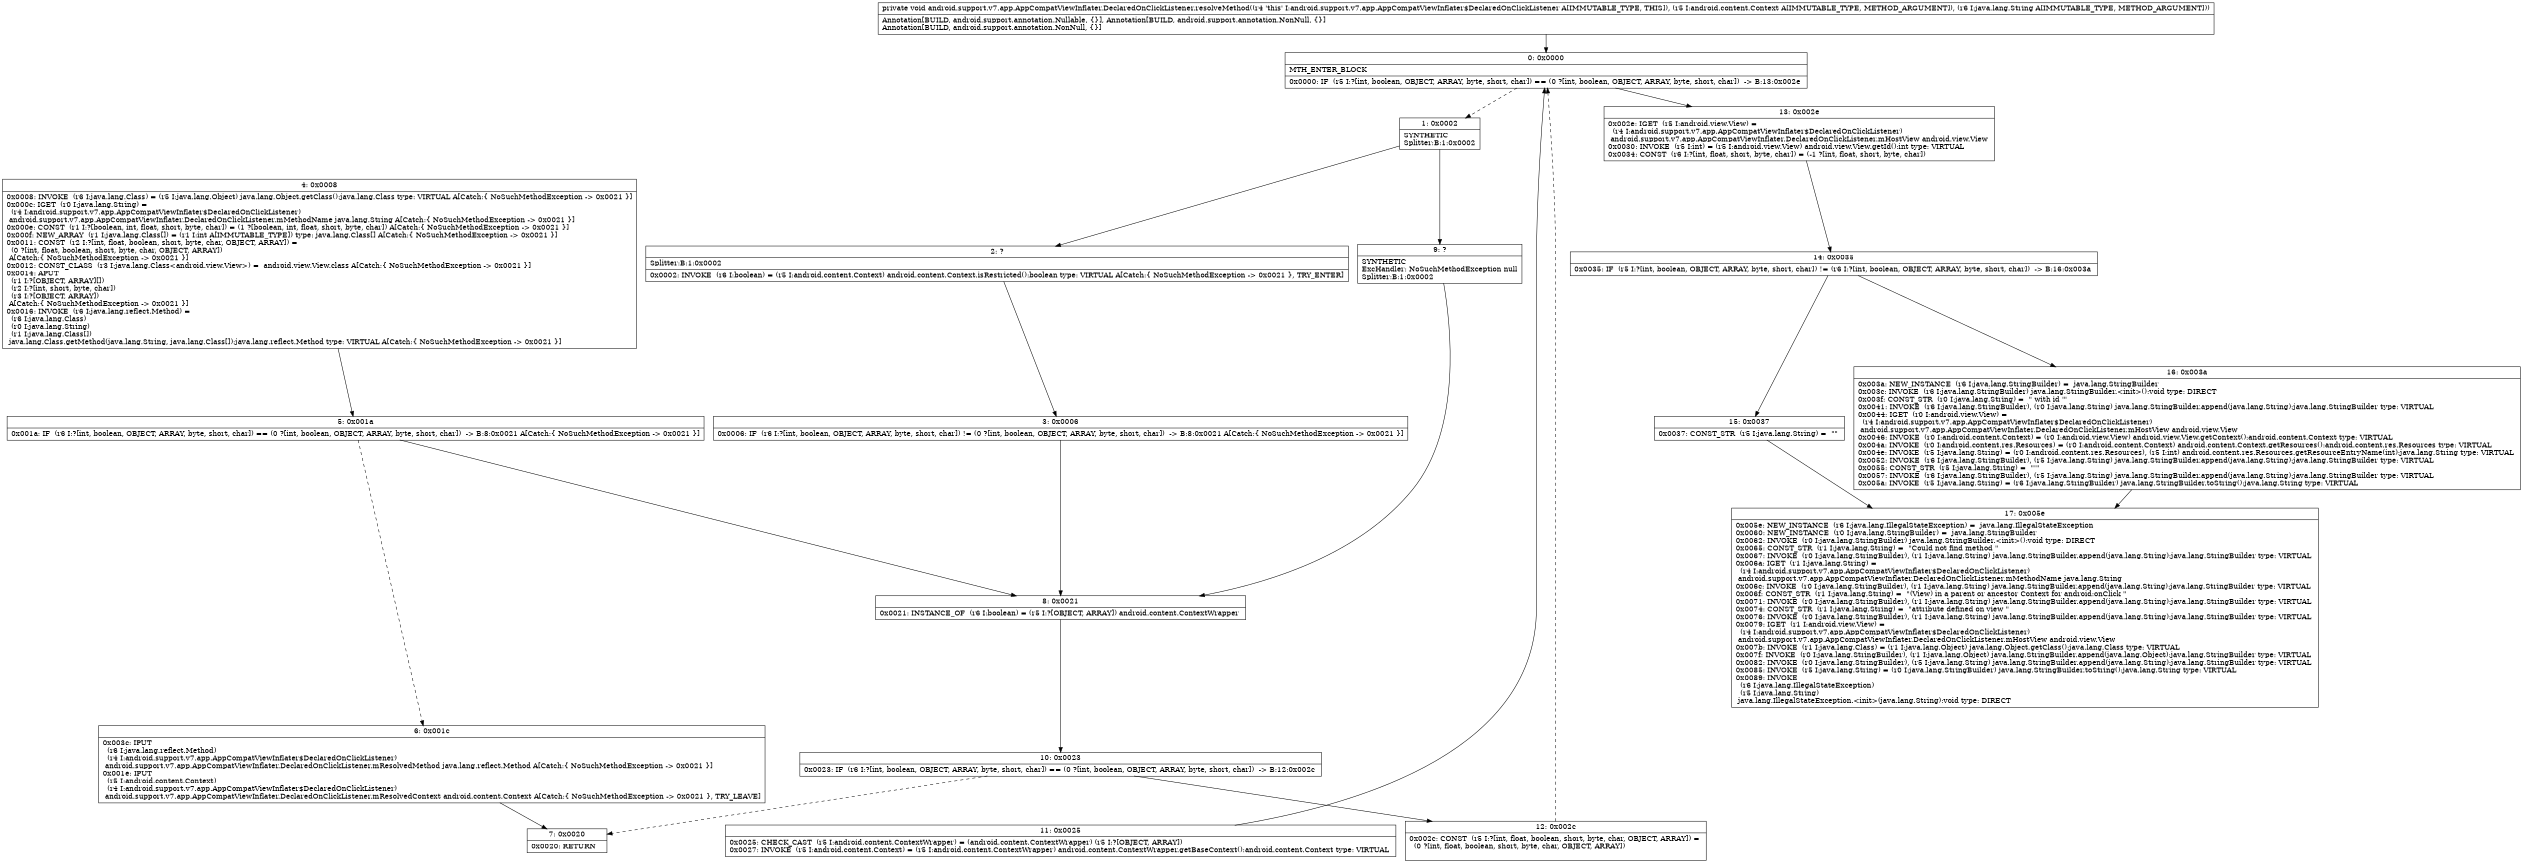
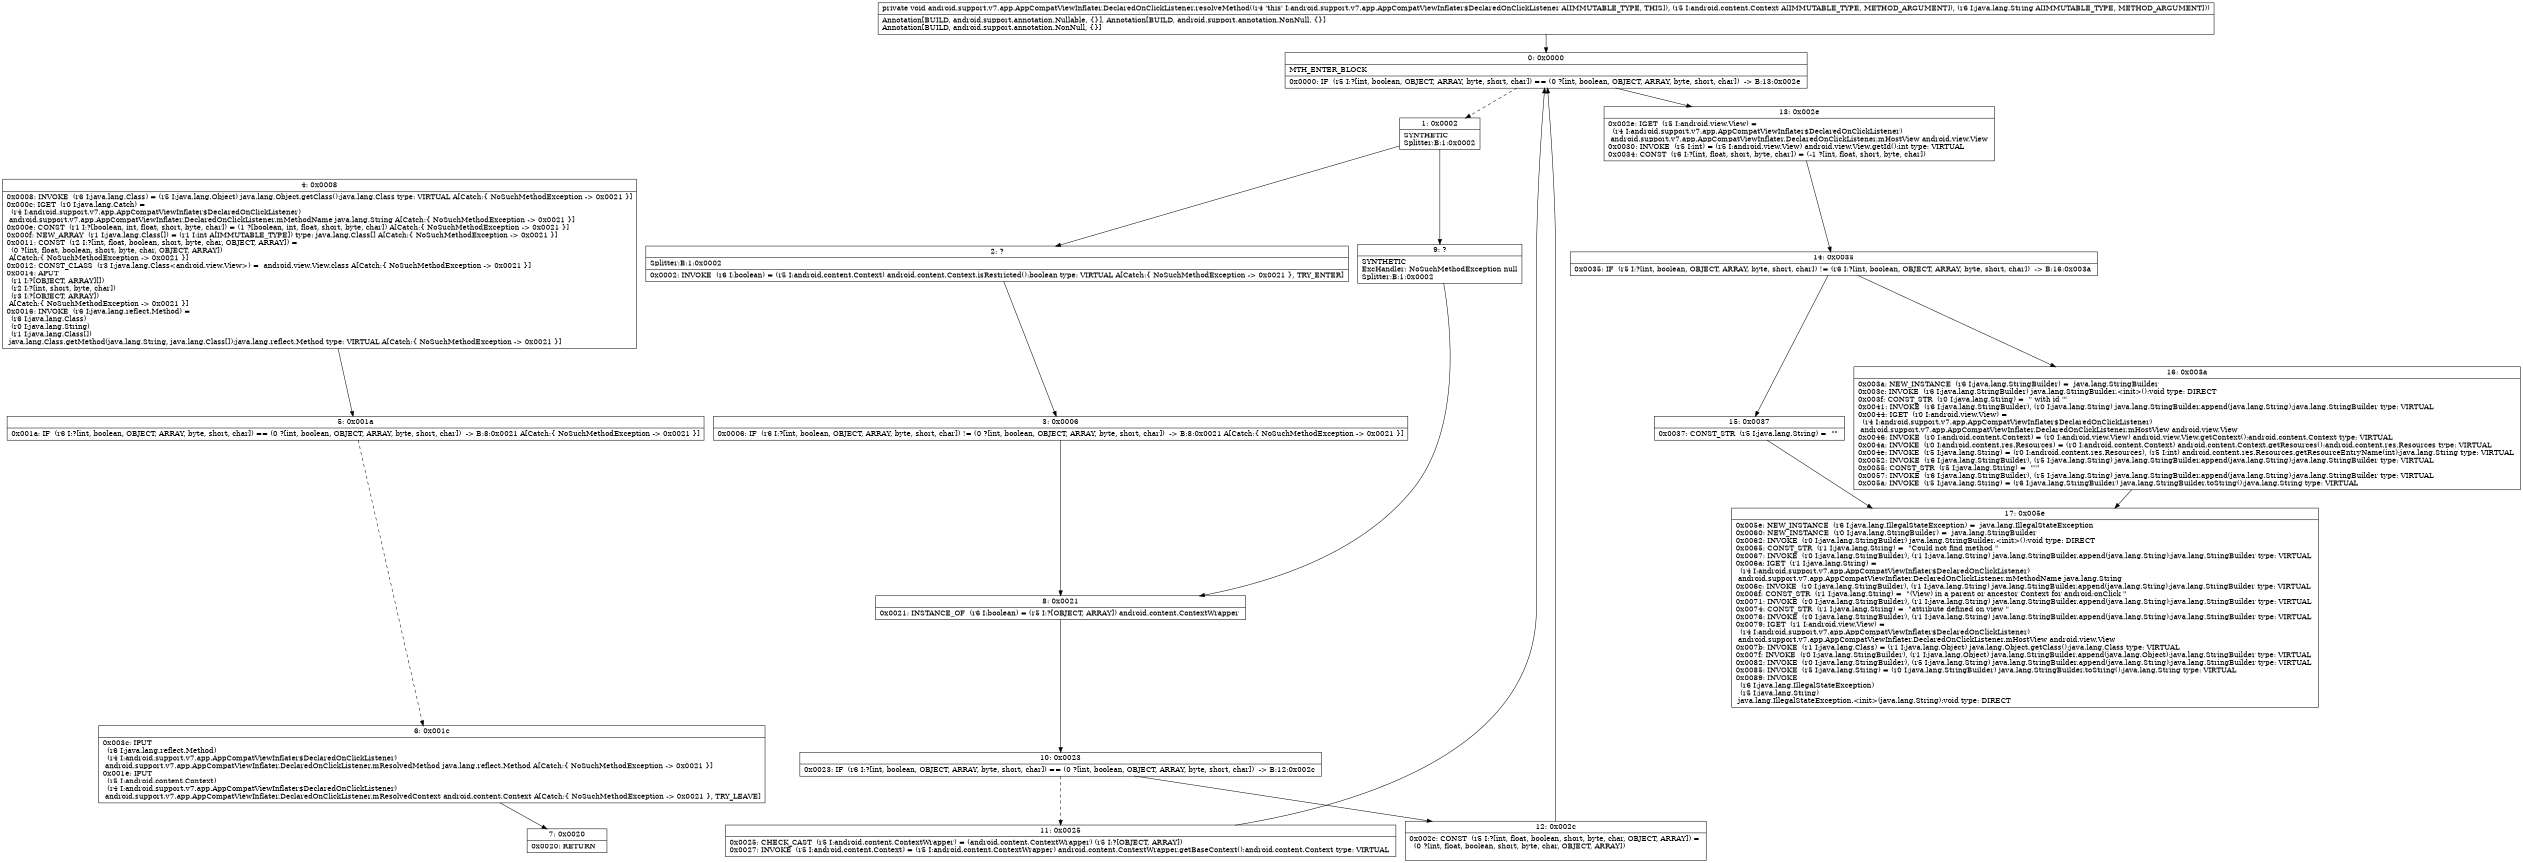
  digraph {
    node [shape=record]
    n1 [label="{0\:\ 0x0000|MTH_ENTER_BLOCK\l|0x0000: IF  (r5 I:?[int, boolean, OBJECT, ARRAY, byte, short, char]) == (0 ?[int, boolean, OBJECT, ARRAY, byte, short, char])  \-\> B:13:0x002e \l}"]
    n2 [label="{1\:\ 0x0002|SYNTHETIC\lSplitter:B:1:0x0002\l}"]
    n3 [label="{13\:\ 0x002e|0x002e: IGET  (r5 I:android.view.View) = \l  (r4 I:android.support.v7.app.AppCompatViewInflater$DeclaredOnClickListener)\l android.support.v7.app.AppCompatViewInflater.DeclaredOnClickListener.mHostView android.view.View \l0x0030: INVOKE  (r5 I:int) = (r5 I:android.view.View) android.view.View.getId():int type: VIRTUAL \l0x0034: CONST  (r6 I:?[int, float, short, byte, char]) = (\-1 ?[int, float, short, byte, char]) \l}"]
    n4 [label="{2\:\ ?|Splitter:B:1:0x0002\l|0x0002: INVOKE  (r6 I:boolean) = (r5 I:android.content.Context) android.content.Context.isRestricted():boolean type: VIRTUAL A[Catch:\{ NoSuchMethodException \-\> 0x0021 \}, TRY_ENTER]\l}"]
    n5 [label="{9\:\ ?|SYNTHETIC\lExcHandler: NoSuchMethodException null\lSplitter:B:1:0x0002\l}"]
    n6 [label="{14\:\ 0x0035|0x0035: IF  (r5 I:?[int, boolean, OBJECT, ARRAY, byte, short, char]) != (r6 I:?[int, boolean, OBJECT, ARRAY, byte, short, char])  \-\> B:16:0x003a \l}"]
    n7 [label="{3\:\ 0x0006|0x0006: IF  (r6 I:?[int, boolean, OBJECT, ARRAY, byte, short, char]) != (0 ?[int, boolean, OBJECT, ARRAY, byte, short, char])  \-\> B:8:0x0021 A[Catch:\{ NoSuchMethodException \-\> 0x0021 \}]\l}"]
    n8 [label="{8\:\ 0x0021|0x0021: INSTANCE_OF  (r6 I:boolean) = (r5 I:?[OBJECT, ARRAY]) android.content.ContextWrapper \l}"]
-   n9 [label="{4\:\ 0x0008|0x0008: INVOKE  (r6 I:java.lang.Class) = (r5 I:java.lang.Object) java.lang.Object.getClass():java.lang.Class type: VIRTUAL A[Catch:\{ NoSuchMethodException \-\> 0x0021 \}]\l0x000c: IGET  (r0 I:java.lang.String) = \l  (r4 I:android.support.v7.app.AppCompatViewInflater$DeclaredOnClickListener)\l android.support.v7.app.AppCompatViewInflater.DeclaredOnClickListener.mMethodName java.lang.String A[Catch:\{ NoSuchMethodException \-\> 0x0021 \}]\l0x000e: CONST  (r1 I:?[boolean, int, float, short, byte, char]) = (1 ?[boolean, int, float, short, byte, char]) A[Catch:\{ NoSuchMethodException \-\> 0x0021 \}]\l0x000f: NEW_ARRAY  (r1 I:java.lang.Class[]) = (r1 I:int A[IMMUTABLE_TYPE]) type: java.lang.Class[] A[Catch:\{ NoSuchMethodException \-\> 0x0021 \}]\l0x0011: CONST  (r2 I:?[int, float, boolean, short, byte, char, OBJECT, ARRAY]) = \l  (0 ?[int, float, boolean, short, byte, char, OBJECT, ARRAY])\l A[Catch:\{ NoSuchMethodException \-\> 0x0021 \}]\l0x0012: CONST_CLASS  (r3 I:java.lang.Class\<android.view.View\>) =  android.view.View.class A[Catch:\{ NoSuchMethodException \-\> 0x0021 \}]\l0x0014: APUT  \l  (r1 I:?[OBJECT, ARRAY][])\l  (r2 I:?[int, short, byte, char])\l  (r3 I:?[OBJECT, ARRAY])\l A[Catch:\{ NoSuchMethodException \-\> 0x0021 \}]\l0x0016: INVOKE  (r6 I:java.lang.reflect.Method) = \l  (r6 I:java.lang.Class)\l  (r0 I:java.lang.String)\l  (r1 I:java.lang.Class[])\l java.lang.Class.getMethod(java.lang.String, java.lang.Class[]):java.lang.reflect.Method type: VIRTUAL A[Catch:\{ NoSuchMethodException \-\> 0x0021 \}]\l}"]
+   n9 [label="{4\:\ 0x0008|0x0008: INVOKE  (r6 I:java.lang.Class) = (r5 I:java.lang.Object) java.lang.Object.getClass():java.lang.Class type: VIRTUAL A[Catch:\{ NoSuchMethodException \-\> 0x0021 \}]\l0x000c: IGET  (r0 I:java.lang.Catch) = \l  (r4 I:android.support.v7.app.AppCompatViewInflater$DeclaredOnClickListener)\l android.support.v7.app.AppCompatViewInflater.DeclaredOnClickListener.mMethodName java.lang.String A[Catch:\{ NoSuchMethodException \-\> 0x0021 \}]\l0x000e: CONST  (r1 I:?[boolean, int, float, short, byte, char]) = (1 ?[boolean, int, float, short, byte, char]) A[Catch:\{ NoSuchMethodException \-\> 0x0021 \}]\l0x000f: NEW_ARRAY  (r1 I:java.lang.Class[]) = (r1 I:int A[IMMUTABLE_TYPE]) type: java.lang.Class[] A[Catch:\{ NoSuchMethodException \-\> 0x0021 \}]\l0x0011: CONST  (r2 I:?[int, float, boolean, short, byte, char, OBJECT, ARRAY]) = \l  (0 ?[int, float, boolean, short, byte, char, OBJECT, ARRAY])\l A[Catch:\{ NoSuchMethodException \-\> 0x0021 \}]\l0x0012: CONST_CLASS  (r3 I:java.lang.Class\<android.view.View\>) =  android.view.View.class A[Catch:\{ NoSuchMethodException \-\> 0x0021 \}]\l0x0014: APUT  \l  (r1 I:?[OBJECT, ARRAY][])\l  (r2 I:?[int, short, byte, char])\l  (r3 I:?[OBJECT, ARRAY])\l A[Catch:\{ NoSuchMethodException \-\> 0x0021 \}]\l0x0016: INVOKE  (r6 I:java.lang.reflect.Method) = \l  (r6 I:java.lang.Class)\l  (r0 I:java.lang.String)\l  (r1 I:java.lang.Class[])\l java.lang.Class.getMethod(java.lang.String, java.lang.Class[]):java.lang.reflect.Method type: VIRTUAL A[Catch:\{ NoSuchMethodException \-\> 0x0021 \}]\l}"]
    n10 [label="{5\:\ 0x001a|0x001a: IF  (r6 I:?[int, boolean, OBJECT, ARRAY, byte, short, char]) == (0 ?[int, boolean, OBJECT, ARRAY, byte, short, char])  \-\> B:8:0x0021 A[Catch:\{ NoSuchMethodException \-\> 0x0021 \}]\l}"]
    n11 [label="{10\:\ 0x0023|0x0023: IF  (r6 I:?[int, boolean, OBJECT, ARRAY, byte, short, char]) == (0 ?[int, boolean, OBJECT, ARRAY, byte, short, char])  \-\> B:12:0x002c \l}"]
    n12 [label="{6\:\ 0x001c|0x003c: IPUT  \l  (r6 I:java.lang.reflect.Method)\l  (r4 I:android.support.v7.app.AppCompatViewInflater$DeclaredOnClickListener)\l android.support.v7.app.AppCompatViewInflater.DeclaredOnClickListener.mResolvedMethod java.lang.reflect.Method A[Catch:\{ NoSuchMethodException \-\> 0x0021 \}]\l0x001e: IPUT  \l  (r5 I:android.content.Context)\l  (r4 I:android.support.v7.app.AppCompatViewInflater$DeclaredOnClickListener)\l android.support.v7.app.AppCompatViewInflater.DeclaredOnClickListener.mResolvedContext android.content.Context A[Catch:\{ NoSuchMethodException \-\> 0x0021 \}, TRY_LEAVE]\l}"]
    n13 [label="{7\:\ 0x0020|0x0020: RETURN   \l}"]
    n14 [label="{11\:\ 0x0025|0x0025: CHECK_CAST  (r5 I:android.content.ContextWrapper) = (android.content.ContextWrapper) (r5 I:?[OBJECT, ARRAY]) \l0x0027: INVOKE  (r5 I:android.content.Context) = (r5 I:android.content.ContextWrapper) android.content.ContextWrapper.getBaseContext():android.content.Context type: VIRTUAL \l}"]
    n15 [label="{12\:\ 0x002c|0x002c: CONST  (r5 I:?[int, float, boolean, short, byte, char, OBJECT, ARRAY]) = \l  (0 ?[int, float, boolean, short, byte, char, OBJECT, ARRAY])\l \l}"]
    n16 [label="{15\:\ 0x0037|0x0037: CONST_STR  (r5 I:java.lang.String) =  \"\" \l}"]
    n17 [label="{16\:\ 0x003a|0x003a: NEW_INSTANCE  (r6 I:java.lang.StringBuilder) =  java.lang.StringBuilder \l0x003c: INVOKE  (r6 I:java.lang.StringBuilder) java.lang.StringBuilder.\<init\>():void type: DIRECT \l0x003f: CONST_STR  (r0 I:java.lang.String) =  \" with id '\" \l0x0041: INVOKE  (r6 I:java.lang.StringBuilder), (r0 I:java.lang.String) java.lang.StringBuilder.append(java.lang.String):java.lang.StringBuilder type: VIRTUAL \l0x0044: IGET  (r0 I:android.view.View) = \l  (r4 I:android.support.v7.app.AppCompatViewInflater$DeclaredOnClickListener)\l android.support.v7.app.AppCompatViewInflater.DeclaredOnClickListener.mHostView android.view.View \l0x0046: INVOKE  (r0 I:android.content.Context) = (r0 I:android.view.View) android.view.View.getContext():android.content.Context type: VIRTUAL \l0x004a: INVOKE  (r0 I:android.content.res.Resources) = (r0 I:android.content.Context) android.content.Context.getResources():android.content.res.Resources type: VIRTUAL \l0x004e: INVOKE  (r5 I:java.lang.String) = (r0 I:android.content.res.Resources), (r5 I:int) android.content.res.Resources.getResourceEntryName(int):java.lang.String type: VIRTUAL \l0x0052: INVOKE  (r6 I:java.lang.StringBuilder), (r5 I:java.lang.String) java.lang.StringBuilder.append(java.lang.String):java.lang.StringBuilder type: VIRTUAL \l0x0055: CONST_STR  (r5 I:java.lang.String) =  \"'\" \l0x0057: INVOKE  (r6 I:java.lang.StringBuilder), (r5 I:java.lang.String) java.lang.StringBuilder.append(java.lang.String):java.lang.StringBuilder type: VIRTUAL \l0x005a: INVOKE  (r5 I:java.lang.String) = (r6 I:java.lang.StringBuilder) java.lang.StringBuilder.toString():java.lang.String type: VIRTUAL \l}"]
    n18 [label="{17\:\ 0x005e|0x005e: NEW_INSTANCE  (r6 I:java.lang.IllegalStateException) =  java.lang.IllegalStateException \l0x0060: NEW_INSTANCE  (r0 I:java.lang.StringBuilder) =  java.lang.StringBuilder \l0x0062: INVOKE  (r0 I:java.lang.StringBuilder) java.lang.StringBuilder.\<init\>():void type: DIRECT \l0x0065: CONST_STR  (r1 I:java.lang.String) =  \"Could not find method \" \l0x0067: INVOKE  (r0 I:java.lang.StringBuilder), (r1 I:java.lang.String) java.lang.StringBuilder.append(java.lang.String):java.lang.StringBuilder type: VIRTUAL \l0x006a: IGET  (r1 I:java.lang.String) = \l  (r4 I:android.support.v7.app.AppCompatViewInflater$DeclaredOnClickListener)\l android.support.v7.app.AppCompatViewInflater.DeclaredOnClickListener.mMethodName java.lang.String \l0x006c: INVOKE  (r0 I:java.lang.StringBuilder), (r1 I:java.lang.String) java.lang.StringBuilder.append(java.lang.String):java.lang.StringBuilder type: VIRTUAL \l0x006f: CONST_STR  (r1 I:java.lang.String) =  \"(View) in a parent or ancestor Context for android:onClick \" \l0x0071: INVOKE  (r0 I:java.lang.StringBuilder), (r1 I:java.lang.String) java.lang.StringBuilder.append(java.lang.String):java.lang.StringBuilder type: VIRTUAL \l0x0074: CONST_STR  (r1 I:java.lang.String) =  \"attribute defined on view \" \l0x0076: INVOKE  (r0 I:java.lang.StringBuilder), (r1 I:java.lang.String) java.lang.StringBuilder.append(java.lang.String):java.lang.StringBuilder type: VIRTUAL \l0x0079: IGET  (r1 I:android.view.View) = \l  (r4 I:android.support.v7.app.AppCompatViewInflater$DeclaredOnClickListener)\l android.support.v7.app.AppCompatViewInflater.DeclaredOnClickListener.mHostView android.view.View \l0x007b: INVOKE  (r1 I:java.lang.Class) = (r1 I:java.lang.Object) java.lang.Object.getClass():java.lang.Class type: VIRTUAL \l0x007f: INVOKE  (r0 I:java.lang.StringBuilder), (r1 I:java.lang.Object) java.lang.StringBuilder.append(java.lang.Object):java.lang.StringBuilder type: VIRTUAL \l0x0082: INVOKE  (r0 I:java.lang.StringBuilder), (r5 I:java.lang.String) java.lang.StringBuilder.append(java.lang.String):java.lang.StringBuilder type: VIRTUAL \l0x0085: INVOKE  (r5 I:java.lang.String) = (r0 I:java.lang.StringBuilder) java.lang.StringBuilder.toString():java.lang.String type: VIRTUAL \l0x0089: INVOKE  \l  (r6 I:java.lang.IllegalStateException)\l  (r5 I:java.lang.String)\l java.lang.IllegalStateException.\<init\>(java.lang.String):void type: DIRECT \l}"]
    n19 [label="{private void android.support.v7.app.AppCompatViewInflater.DeclaredOnClickListener.resolveMethod((r4 'this' I:android.support.v7.app.AppCompatViewInflater$DeclaredOnClickListener A[IMMUTABLE_TYPE, THIS]), (r5 I:android.content.Context A[IMMUTABLE_TYPE, METHOD_ARGUMENT]), (r6 I:java.lang.String A[IMMUTABLE_TYPE, METHOD_ARGUMENT]))  | Annotation[BUILD, android.support.annotation.Nullable, \{\}], Annotation[BUILD, android.support.annotation.NonNull, \{\}]\lAnnotation[BUILD, android.support.annotation.NonNull, \{\}]\l}"]
    n1 -> n2 [style=dashed]
    n1 -> n3
    n2 -> n4
    n2 -> n5
    n3 -> n6
    n4 -> n7
    n5 -> n8
    n6 -> n16 [style=solid]
    n6 -> n17
    n7 -> n8
    n8 -> n11
    n9 -> n10
-   n10 -> n8
    n10 -> n12 [style=dashed]
-   n11 -> n13 [style=dashed]
+   n11 -> n14 [style=dashed]
    n11 -> n15
    n12 -> n13
    n14 -> n1
-   n15 -> n1 [style=dashed]
+   n15 -> n1
    n16 -> n18
    n17 -> n18
    n19 -> n1
  }
